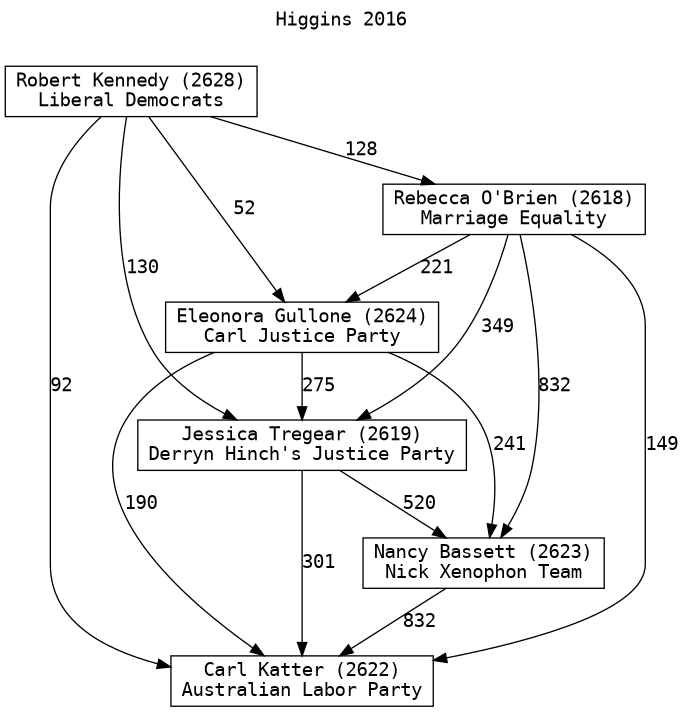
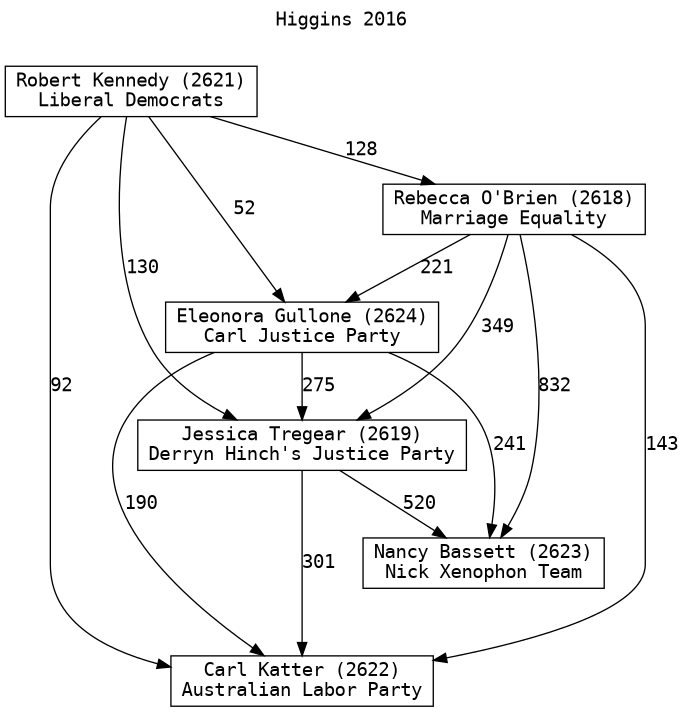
  digraph {
    fontname="DejaVu Sans Mono"
    label="Higgins 2016"
    labelloc=t
    mclimit=10
    node [fontname="DejaVu Sans Mono" shape=box]
    edge [fontname="DejaVu Sans Mono"]
    n1 [label="Jessica Tregear (2619)\nDerryn Hinch's Justice Party"]
    n2 [label="Nancy Bassett (2623)\nNick Xenophon Team"]
    n3 [label="Carl Katter (2622)\nAustralian Labor Party"]
    n4 [label="Eleonora Gullone (2624)\nCarl Justice Party"]
-   n5 [label="Robert Kennedy (2628)\nLiberal Democrats"]
+   n5 [label="Robert Kennedy (2621)\nLiberal Democrats"]
    n6 [label="Rebecca O'Brien (2618)\nMarriage Equality"]
    n1 -> n2 [label=520]
    n1 -> n3 [label=301]
-   n2 -> n3 [label=832]
    n4 -> n1 [label=275]
    n4 -> n2 [label=241]
    n4 -> n3 [label=190]
    n5 -> n1 [label=130]
    n5 -> n3 [label=92]
    n5 -> n4 [label=52]
    n5 -> n6 [label=128]
    n6 -> n1 [label=349]
    n6 -> n2 [label=832]
-   n6 -> n3 [label=149]
+   n6 -> n3 [label=143]
    n6 -> n4 [label=221]
  }
